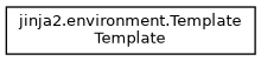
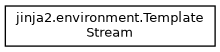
  digraph {
    rankdir=LR
-   n1 [color=black fillcolor=white fontname=Helvetica fontsize=10 height=0.2 label="jinja2.environment.Template\lTemplate" shape=record style=filled width=0.4]
+   n1 [color=black fillcolor=white fontname=Helvetica fontsize=10 height=0.2 label="jinja2.environment.Template\lStream" shape=record style=filled width=0.4]
  }
